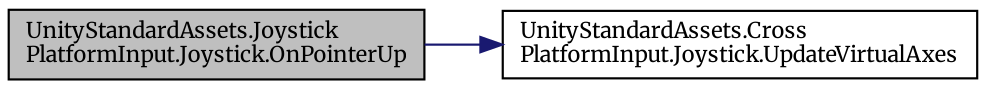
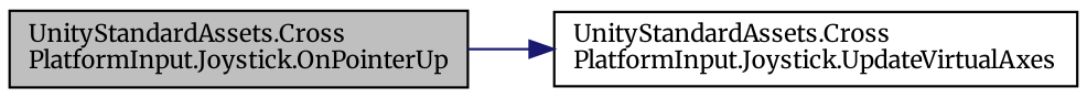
  digraph {
    rankdir=LR
    fontname=Merriweather
    node [color=black fontname=Merriweather fontsize=10 shape=record style=filled]
-   n1 [fillcolor=grey75 fontcolor=black height=0.2 label="UnityStandardAssets.Joystick\lPlatformInput.Joystick.OnPointerUp" width=0.4]
+   n1 [fillcolor=grey75 fontcolor=black height=0.2 label="UnityStandardAssets.Cross\lPlatformInput.Joystick.OnPointerUp" width=0.4]
    n2 [fillcolor=white height=0.2 label="UnityStandardAssets.Cross\lPlatformInput.Joystick.UpdateVirtualAxes" width=0.4]
    n1 -> n2 [color=midnightblue fontname=Merriweather fontsize=10 labelfontname=Helvetica labelfontsize=10 style=solid]
  }
